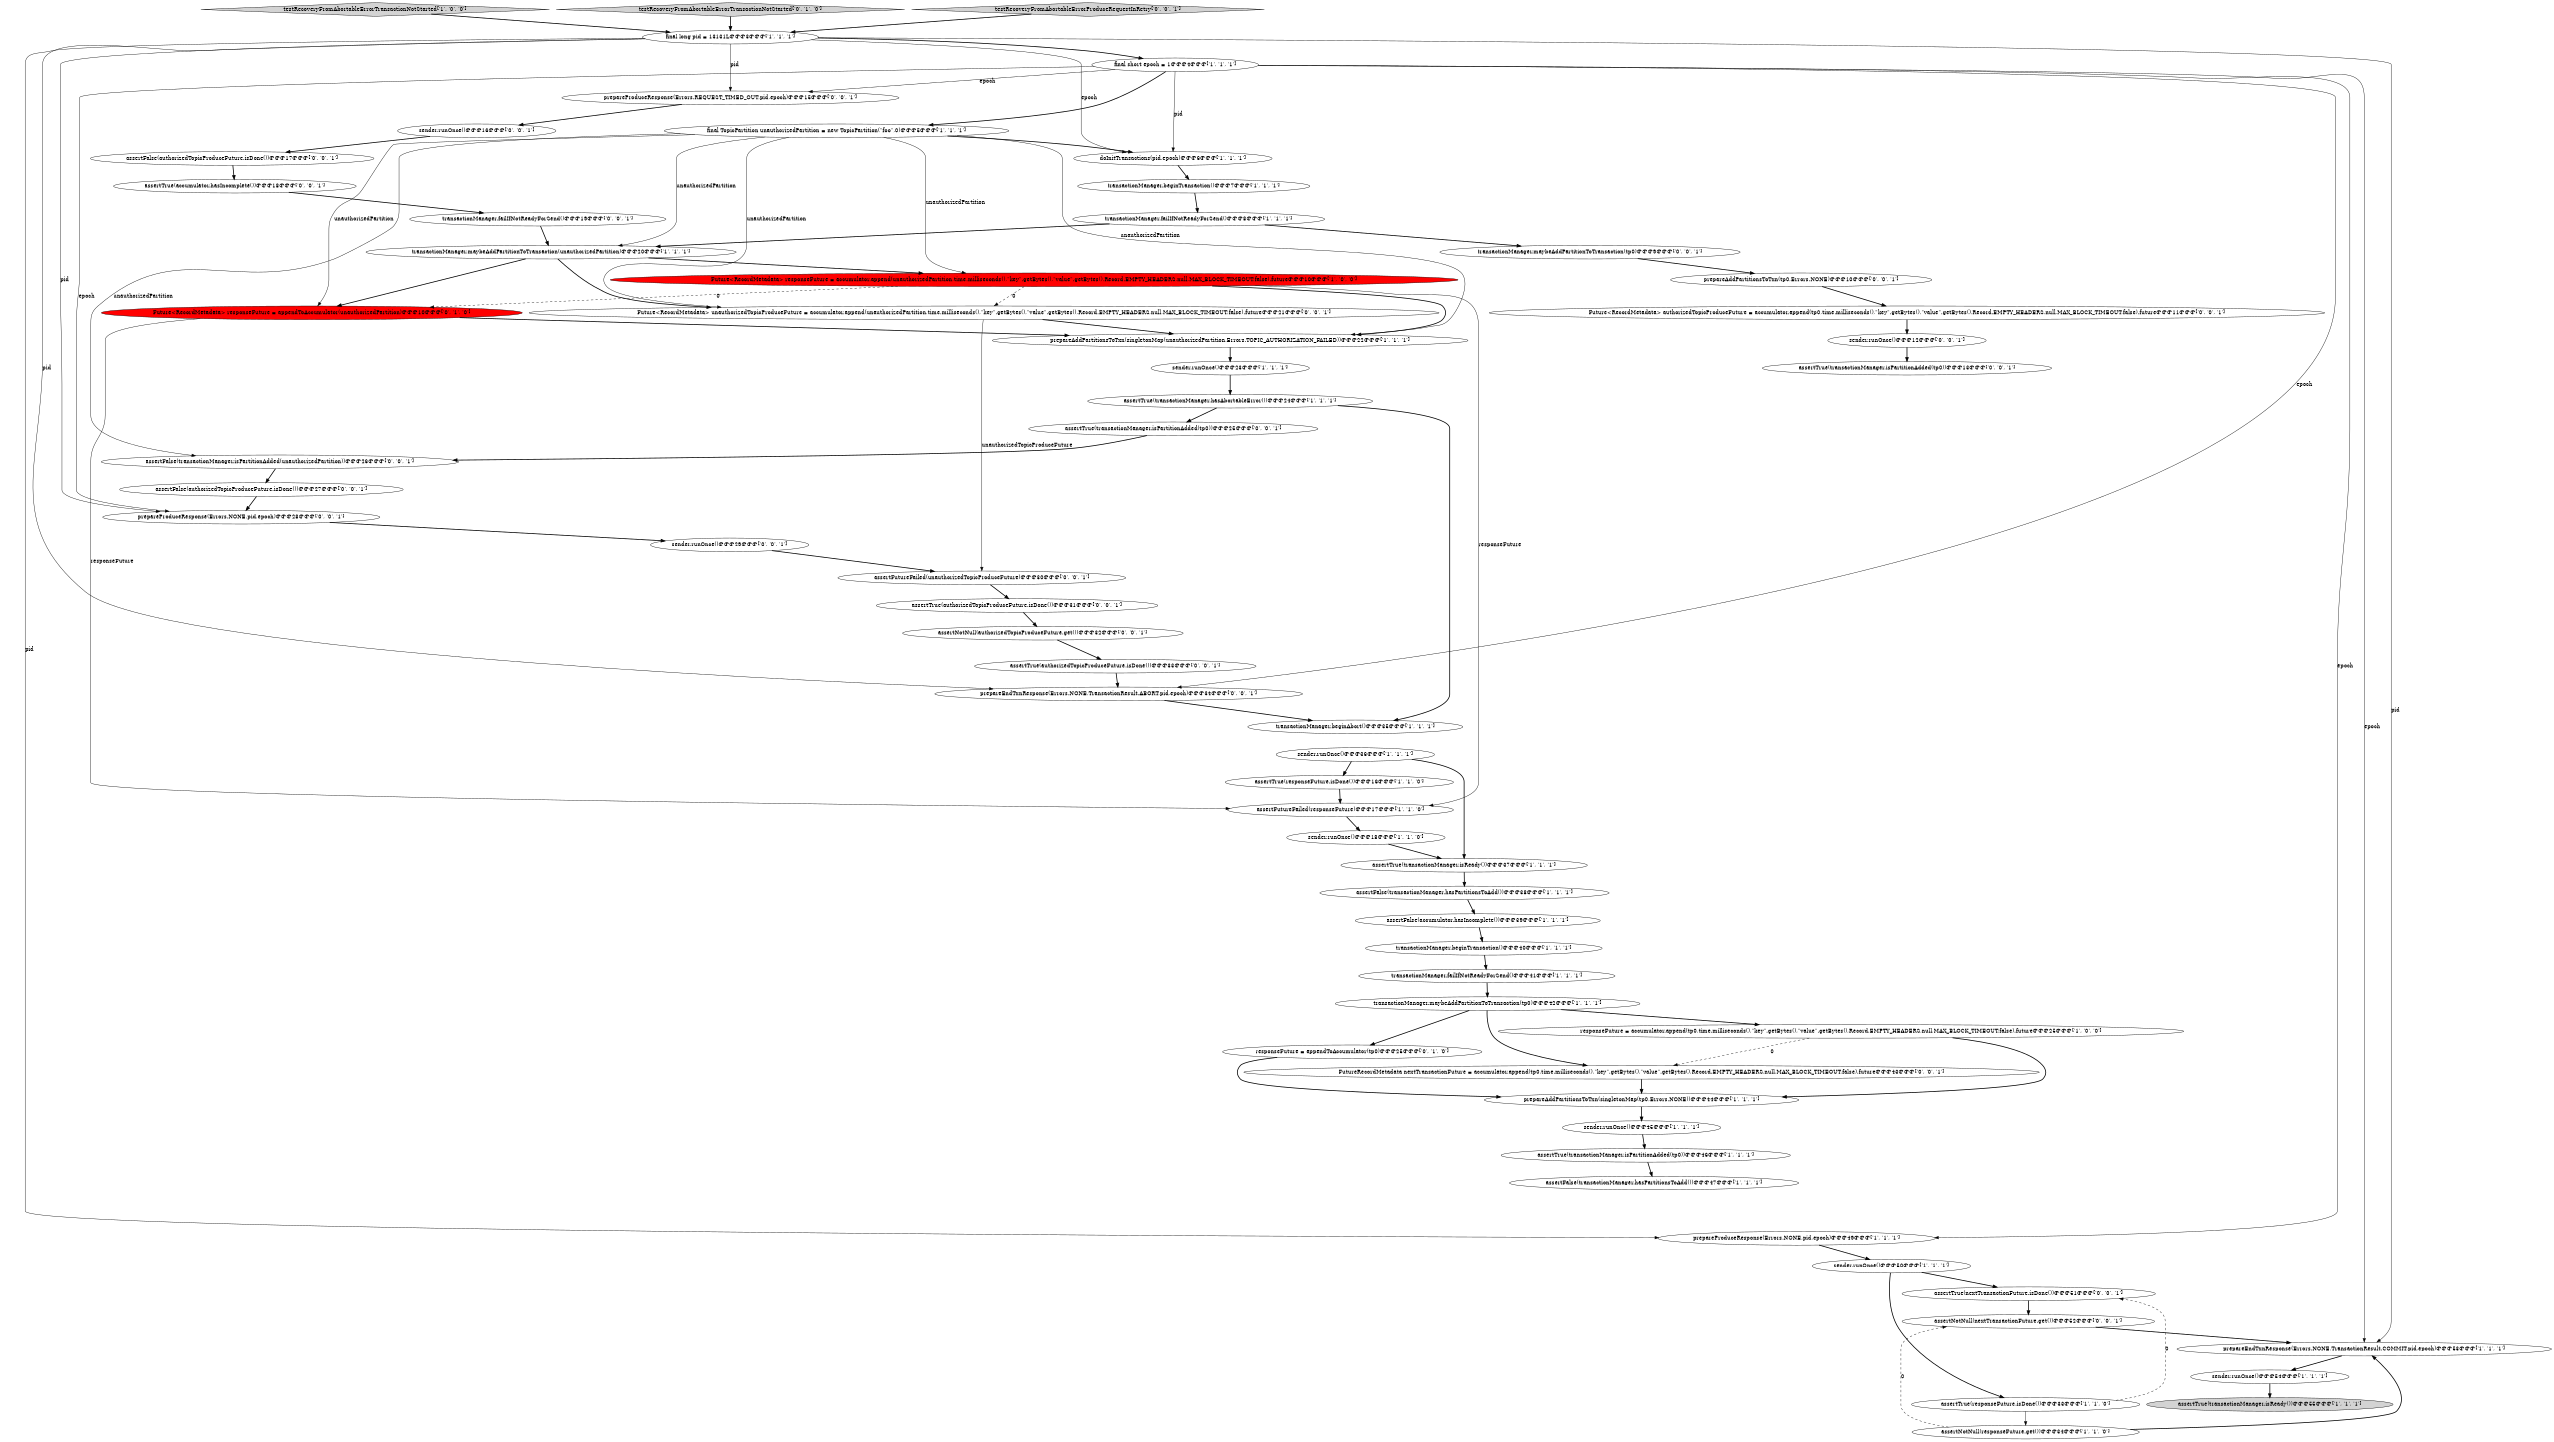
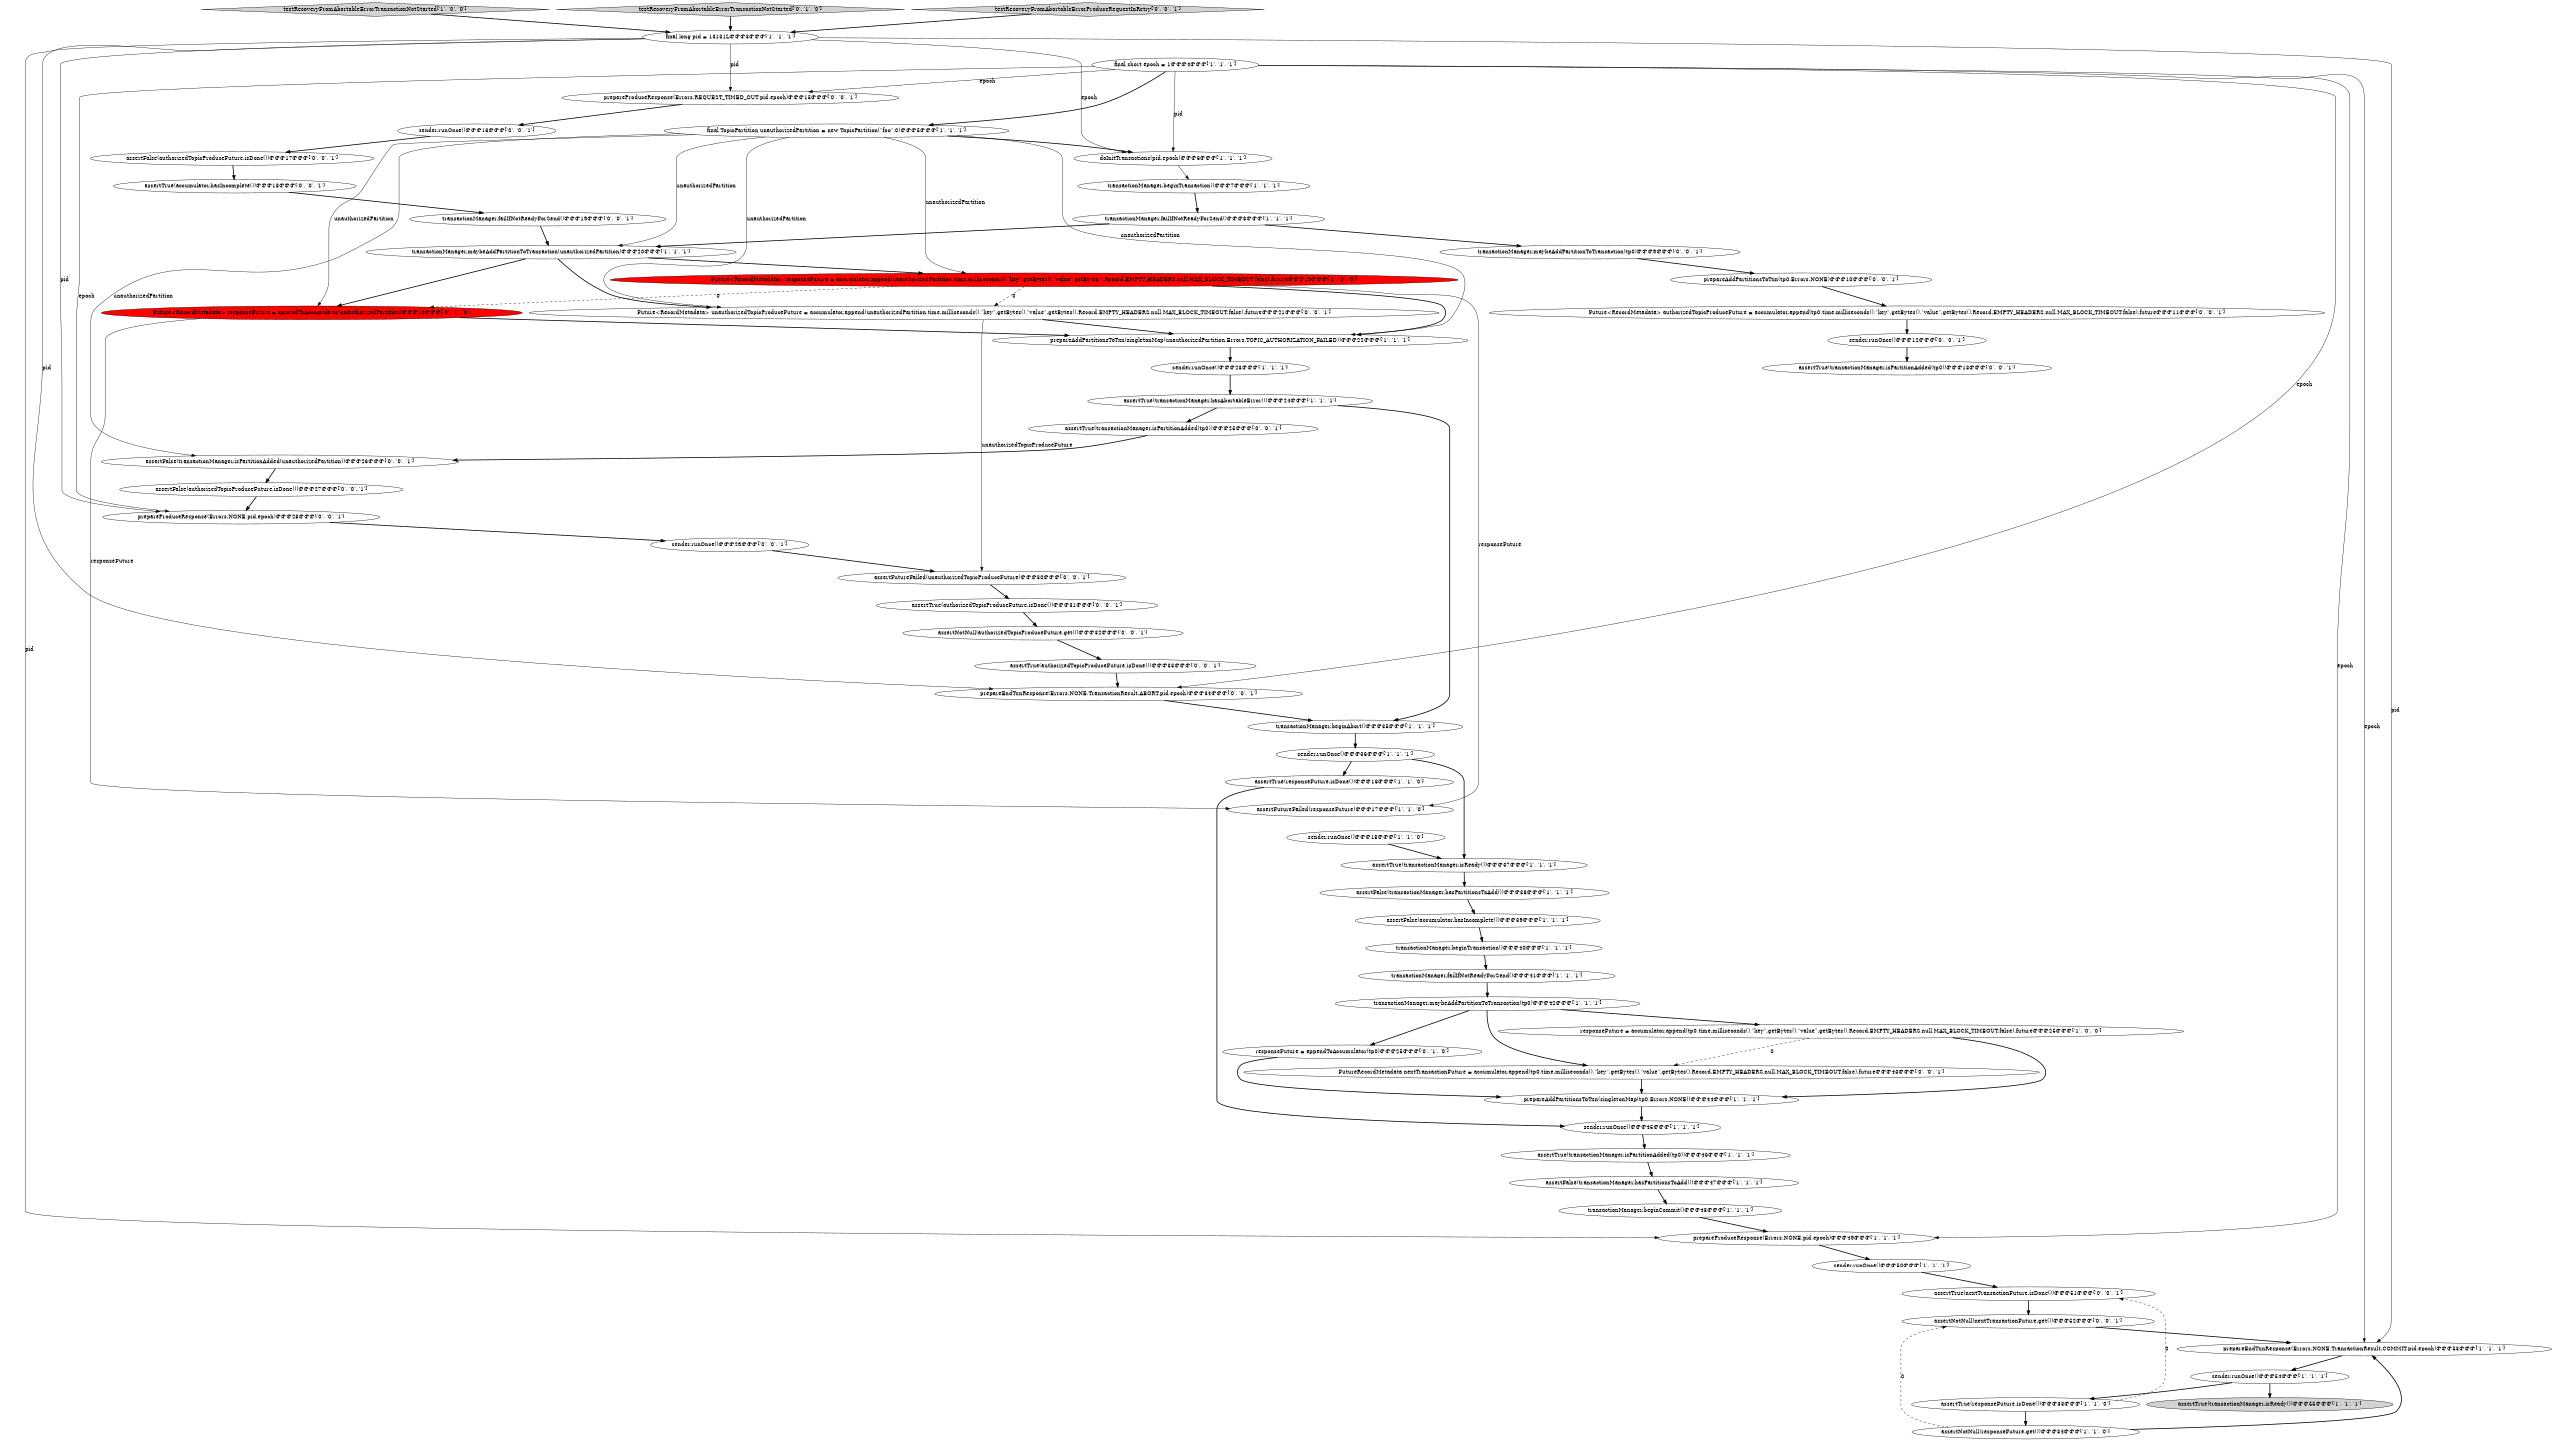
  digraph {
    node [fillcolor=white shape=ellipse style=filled]
    edge [style=bold]
    n1 [label="transactionManager.failIfNotReadyForSend()@@@41@@@['1', '1', '1']"]
    n2 [label="transactionManager.maybeAddPartitionToTransaction(tp0)@@@42@@@['1', '1', '1']"]
    n3 [label="FutureRecordMetadata nextTransactionFuture = accumulator.append(tp0,time.milliseconds(),\"key\".getBytes(),\"value\".getBytes(),Record.EMPTY_HEADERS,null,MAX_BLOCK_TIMEOUT,false).future@@@43@@@['0', '0', '1']"]
    n4 [label="responseFuture = accumulator.append(tp0,time.milliseconds(),\"key\".getBytes(),\"value\".getBytes(),Record.EMPTY_HEADERS,null,MAX_BLOCK_TIMEOUT,false).future@@@25@@@['1', '0', '0']"]
    n5 [label="responseFuture = appendToAccumulator(tp0)@@@25@@@['0', '1', '0']"]
    n6 [label="sender.runOnce()@@@50@@@['1', '1', '1']"]
    n7 [label="assertTrue(nextTransactionFuture.isDone())@@@51@@@['0', '0', '1']"]
    n8 [label="assertTrue(responseFuture.isDone())@@@33@@@['1', '1', '0']"]
    n9 [label="assertNotNull(nextTransactionFuture.get())@@@52@@@['0', '0', '1']"]
    n10 [label="assertNotNull(responseFuture.get())@@@34@@@['1', '1', '0']"]
    n11 [label="final TopicPartition unauthorizedPartition = new TopicPartition(\"foo\",0)@@@5@@@['1', '1', '1']"]
    n12 [fillcolor=red label="Future<RecordMetadata> responseFuture = appendToAccumulator(unauthorizedPartition)@@@10@@@['0', '1', '0']"]
    n13 [label="doInitTransactions(pid,epoch)@@@6@@@['1', '1', '1']"]
    n14 [label="assertFalse(transactionManager.isPartitionAdded(unauthorizedPartition))@@@26@@@['0', '0', '1']"]
    n15 [label="transactionManager.maybeAddPartitionToTransaction(unauthorizedPartition)@@@20@@@['1', '1', '1']"]
    n16 [fillcolor=red label="Future<RecordMetadata> responseFuture = accumulator.append(unauthorizedPartition,time.milliseconds(),\"key\".getBytes(),\"value\".getBytes(),Record.EMPTY_HEADERS,null,MAX_BLOCK_TIMEOUT,false).future@@@10@@@['1', '0', '0']"]
    n17 [label="prepareAddPartitionsToTxn(singletonMap(unauthorizedPartition,Errors.TOPIC_AUTHORIZATION_FAILED))@@@22@@@['1', '1', '1']"]
    n18 [label="Future<RecordMetadata> unauthorizedTopicProduceFuture = accumulator.append(unauthorizedPartition,time.milliseconds(),\"key\".getBytes(),\"value\".getBytes(),Record.EMPTY_HEADERS,null,MAX_BLOCK_TIMEOUT,false).future@@@21@@@['0', '0', '1']"]
    n19 [label="assertFutureFailed(responseFuture)@@@17@@@['1', '1', '0']"]
    n20 [label="transactionManager.beginTransaction()@@@7@@@['1', '1', '1']"]
    n21 [label="assertFalse(authorizedTopicProduceFuture.isDone())@@@27@@@['0', '0', '1']"]
    n22 [label="sender.runOnce()@@@23@@@['1', '1', '1']"]
    n23 [label="assertFutureFailed(unauthorizedTopicProduceFuture)@@@30@@@['0', '0', '1']"]
    n24 [label="final long pid = 13131L@@@3@@@['1', '1', '1']"]
    n25 [label="prepareEndTxnResponse(Errors.NONE,TransactionResult.ABORT,pid,epoch)@@@34@@@['0', '0', '1']"]
    n26 [label="prepareProduceResponse(Errors.NONE,pid,epoch)@@@28@@@['0', '0', '1']"]
    n27 [label="prepareEndTxnResponse(Errors.NONE,TransactionResult.COMMIT,pid,epoch)@@@53@@@['1', '1', '1']"]
    n28 [label="prepareProduceResponse(Errors.REQUEST_TIMED_OUT,pid,epoch)@@@15@@@['0', '0', '1']"]
    n29 [label="prepareProduceResponse(Errors.NONE,pid,epoch)@@@49@@@['1', '1', '1']"]
    n30 [label="final short epoch = 1@@@4@@@['1', '1', '1']"]
    n31 [label="transactionManager.beginAbort()@@@35@@@['1', '1', '1']"]
    n32 [label="sender.runOnce()@@@29@@@['0', '0', '1']"]
    n33 [label="sender.runOnce()@@@54@@@['1', '1', '1']"]
    n34 [label="sender.runOnce()@@@16@@@['0', '0', '1']"]
    n35 [label="prepareAddPartitionsToTxn(singletonMap(tp0,Errors.NONE))@@@44@@@['1', '1', '1']"]
    n36 [label="sender.runOnce()@@@45@@@['1', '1', '1']"]
    n37 [label="transactionManager.failIfNotReadyForSend()@@@8@@@['1', '1', '1']"]
    n38 [label="transactionManager.maybeAddPartitionToTransaction(tp0)@@@9@@@['0', '0', '1']"]
    n39 [label="prepareAddPartitionsToTxn(tp0,Errors.NONE)@@@10@@@['0', '0', '1']"]
    n40 [label="assertTrue(authorizedTopicProduceFuture.isDone())@@@31@@@['0', '0', '1']"]
    n41 [label="assertNotNull(authorizedTopicProduceFuture.get())@@@32@@@['0', '0', '1']"]
    n42 [label="assertTrue(authorizedTopicProduceFuture.isDone())@@@33@@@['0', '0', '1']"]
    n43 [label="sender.runOnce()@@@36@@@['1', '1', '1']"]
    n44 [label="assertTrue(responseFuture.isDone())@@@16@@@['1', '1', '0']"]
    n45 [label="assertTrue(transactionManager.isReady())@@@37@@@['1', '1', '1']"]
    n46 [label="assertFalse(transactionManager.hasPartitionsToAdd())@@@38@@@['1', '1', '1']"]
    n47 [label="sender.runOnce()@@@18@@@['1', '1', '0']"]
    n48 [label="assertFalse(accumulator.hasIncomplete())@@@39@@@['1', '1', '1']"]
    n49 [label="transactionManager.beginTransaction()@@@40@@@['1', '1', '1']"]
    n50 [label="Future<RecordMetadata> authorizedTopicProduceFuture = accumulator.append(tp0,time.milliseconds(),\"key\".getBytes(),\"value\".getBytes(),Record.EMPTY_HEADERS,null,MAX_BLOCK_TIMEOUT,false).future@@@11@@@['0', '0', '1']"]
    n51 [label="sender.runOnce()@@@12@@@['0', '0', '1']"]
    n52 [label="assertTrue(transactionManager.isPartitionAdded(tp0))@@@13@@@['0', '0', '1']"]
    n53 [label="transactionManager.failIfNotReadyForSend()@@@19@@@['0', '0', '1']"]
    n54 [label="assertTrue(transactionManager.isPartitionAdded(tp0))@@@46@@@['1', '1', '1']"]
    n55 [label="assertTrue(transactionManager.hasAbortableError())@@@24@@@['1', '1', '1']"]
    n56 [label="assertTrue(transactionManager.isPartitionAdded(tp0))@@@25@@@['0', '0', '1']"]
+   n57 [label="transactionManager.beginCommit()@@@48@@@['1', '1', '1']"]
    n58 [fillcolor=lightgray label="assertTrue(transactionManager.isReady())@@@55@@@['1', '1', '1']"]
    n59 [label="assertFalse(transactionManager.hasPartitionsToAdd())@@@47@@@['1', '1', '1']"]
    n60 [label="assertTrue(accumulator.hasIncomplete())@@@18@@@['0', '0', '1']"]
    n61 [label="assertFalse(authorizedTopicProduceFuture.isDone())@@@17@@@['0', '0', '1']"]
    n62 [fillcolor=lightgray label="testRecoveryFromAbortableErrorTransactionNotStarted['1', '0', '0']" shape=diamond]
    n63 [fillcolor=lightgray label="testRecoveryFromAbortableErrorTransactionNotStarted['0', '1', '0']" shape=diamond]
    n64 [fillcolor=lightgray label="testRecoveryFromAbortableErrorProduceRequestInRetry['0', '0', '1']" shape=diamond]
    n1 -> n2
    n2 -> n3
    n2 -> n4
    n2 -> n5
    n3 -> n35
    n4 -> n3 [label=0 style=dashed]
    n4 -> n35
    n5 -> n35
    n6 -> n7
-   n6 -> n8
+   n33 -> n8
    n7 -> n9
    n8 -> n7 [label=0 style=dashed]
-   n8 -> n10 [style=solid]
+   n8 -> n10
    n9 -> n27
    n10 -> n9 [label=0 style=dashed]
    n10 -> n27
    n11 -> n12 [label=unauthorizedPartition style=solid]
    n11 -> n13
    n11 -> n14 [label=unauthorizedPartition style=solid]
    n11 -> n15 [label=unauthorizedPartition style=solid]
    n11 -> n16 [label=unauthorizedPartition style=solid]
    n11 -> n17 [label=unauthorizedPartition style=solid]
    n11 -> n18 [label=unauthorizedPartition style=solid]
    n12 -> n17
    n12 -> n19 [label=responseFuture style=solid]
-   n13 -> n20
+   n13 -> n20 [style=solid]
    n14 -> n21
    n15 -> n12
    n15 -> n16
    n15 -> n18
    n16 -> n12 [label=0 style=dashed]
    n16 -> n17
    n16 -> n18 [label=0 style=dashed]
    n16 -> n19 [label=responseFuture style=solid]
    n17 -> n22
    n18 -> n17
    n18 -> n23 [label=unauthorizedTopicProduceFuture style=solid]
-   n19 -> n47
    n20 -> n37
    n21 -> n26
    n22 -> n55
    n23 -> n40
    n24 -> n13 [label=epoch style=solid]
    n24 -> n25 [label=pid style=solid]
    n24 -> n26 [label=pid style=solid]
    n24 -> n27 [label=pid style=solid]
    n24 -> n28 [label=pid style=solid]
    n24 -> n29 [label=pid style=solid]
-   n24 -> n30
    n25 -> n31
    n26 -> n32
    n27 -> n33
    n28 -> n34
    n29 -> n6
    n30 -> n11
    n30 -> n13 [label=pid style=solid]
    n30 -> n25 [label=epoch style=solid]
    n30 -> n26 [label=epoch style=solid]
    n30 -> n27 [label=epoch style=solid]
    n30 -> n28 [label=epoch style=solid]
    n30 -> n29 [label=epoch style=solid]
+   n31 -> n43
    n32 -> n23
    n33 -> n58
    n34 -> n61
    n35 -> n36
    n36 -> n54
    n37 -> n15
    n37 -> n38
    n38 -> n39
    n39 -> n50
    n40 -> n41
    n41 -> n42
    n42 -> n25
    n43 -> n44
    n43 -> n45
-   n44 -> n19
+   n44 -> n36
    n45 -> n46
    n46 -> n48
    n47 -> n45
    n48 -> n49
    n49 -> n1
    n50 -> n51
    n51 -> n52
    n53 -> n15
    n54 -> n59
    n55 -> n31
    n55 -> n56
    n56 -> n14
+   n57 -> n29
+   n59 -> n57
    n60 -> n53
    n61 -> n60
    n62 -> n24
    n63 -> n24
    n64 -> n24
  }
